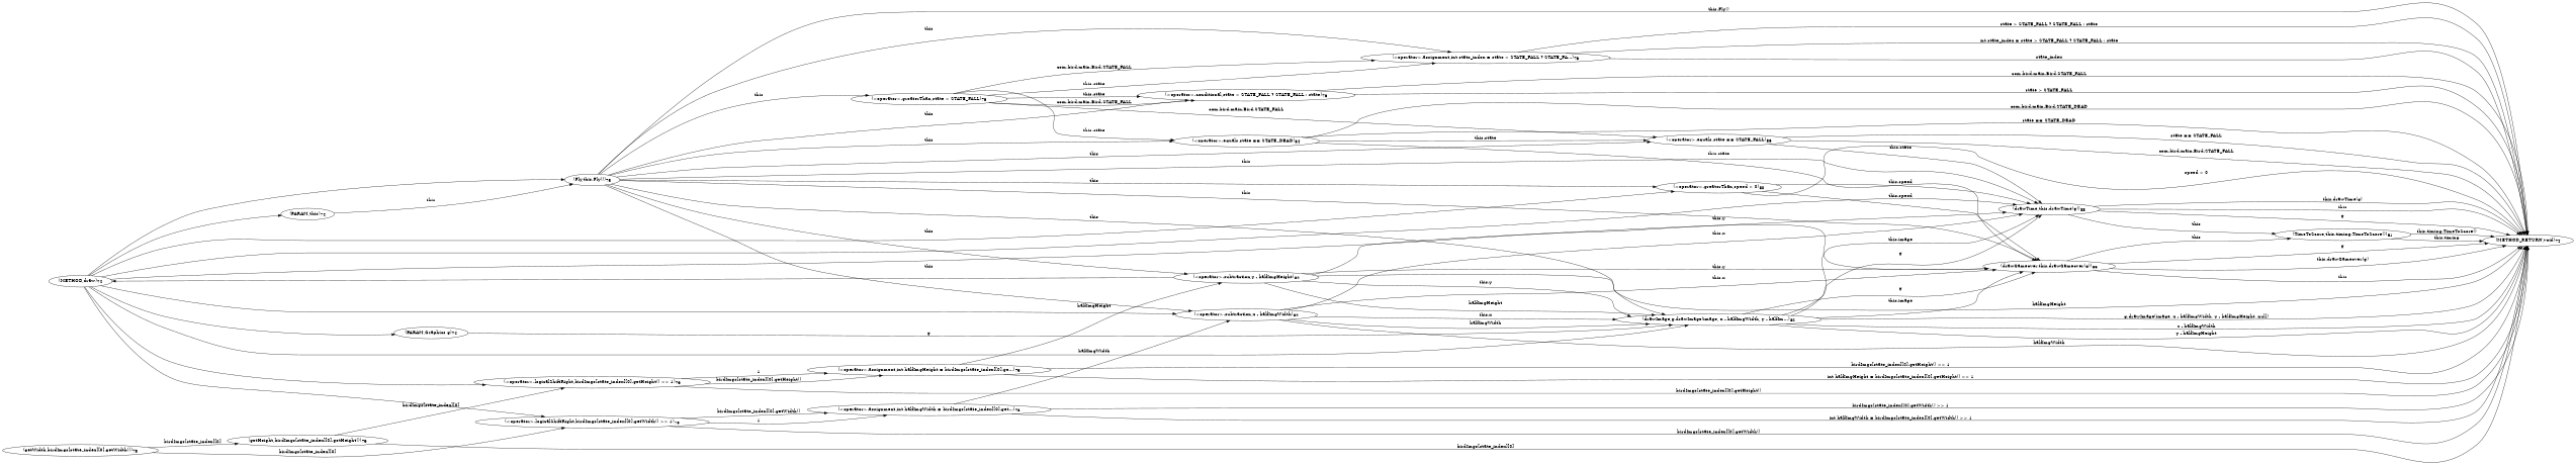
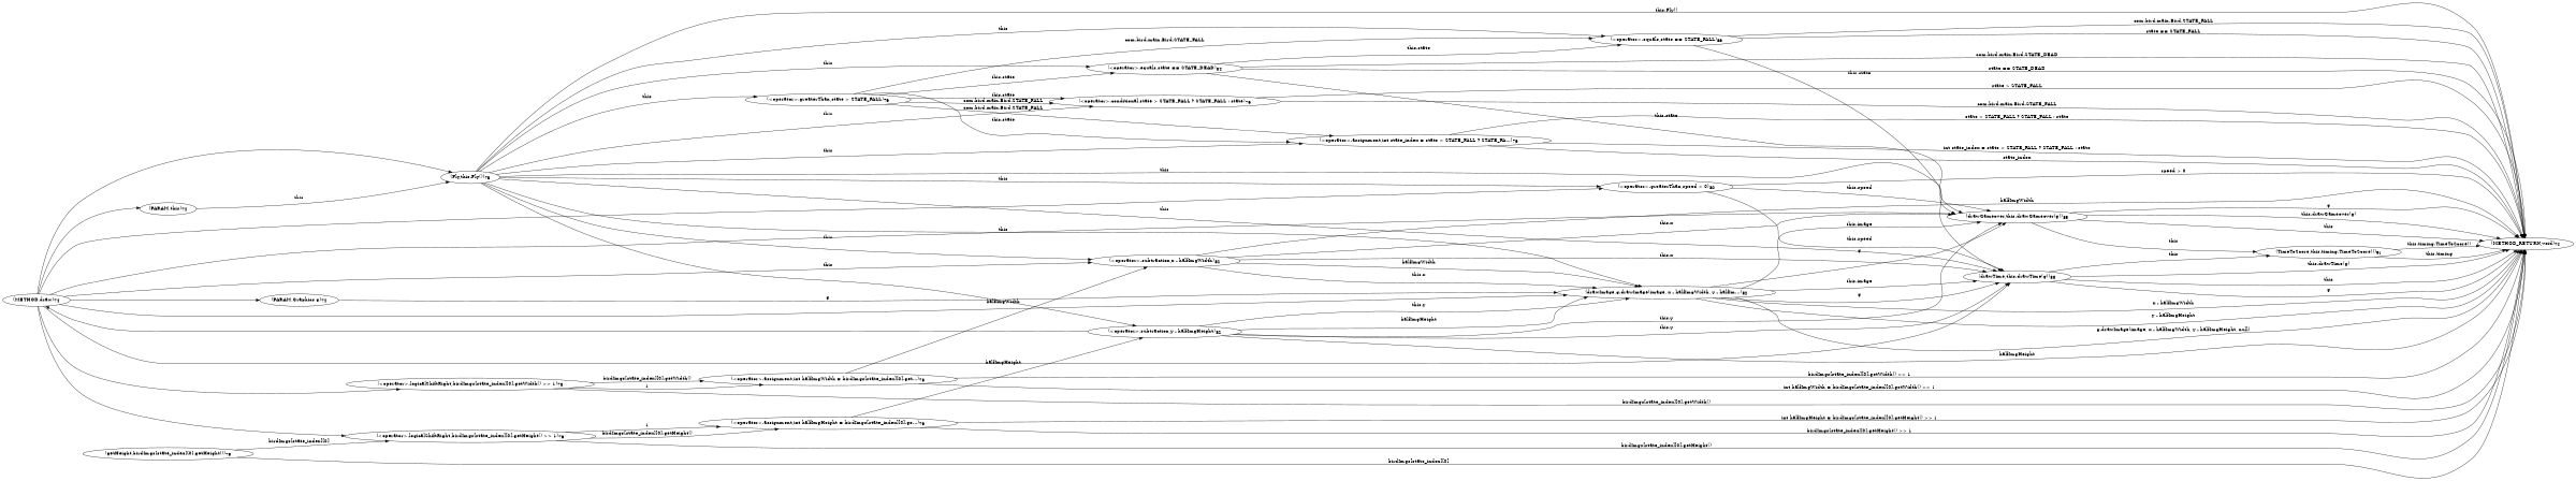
  digraph {
    rankdir=LR
    n1 [label=<(METHOD,draw)<SUB>74</SUB>>]
    n2 [label=<(PARAM,this)<SUB>74</SUB>>]
    n3 [label=<(PARAM,Graphics g)<SUB>74</SUB>>]
    n4 [label=<(Fly,this.Fly())<SUB>75</SUB>>]
    n5 [label=<(drawImage,g.drawImage(image, x - halfImgWidth, y - halfIm...)<SUB>82</SUB>>]
    n6 [label=<(&lt;operator&gt;.greaterThan,speed &gt; 0)<SUB>80</SUB>>]
    n7 [label=<(&lt;operator&gt;.logicalShiftRight,birdImgs[state_index][0].getWidth() &gt;&gt; 1)<SUB>78</SUB>>]
    n8 [label=<(&lt;operator&gt;.logicalShiftRight,birdImgs[state_index][0].getHeight() &gt;&gt; 1)<SUB>79</SUB>>]
    n9 [label=<(&lt;operator&gt;.subtraction,x - halfImgWidth)<SUB>82</SUB>>]
    n10 [label=<(drawGameover,this.drawGameover(g))<SUB>85</SUB>>]
    n11 [label=<(drawTime,this.drawTime(g))<SUB>88</SUB>>]
    n12 [label=<(&lt;operator&gt;.subtraction,y - halfImgHeight)<SUB>82</SUB>>]
    n13 [label=<(METHOD_RETURN,void)<SUB>74</SUB>>]
    n14 [label=<(&lt;operator&gt;.assignment,int state_index = state &gt; STATE_FALL ? STATE_FA...)<SUB>76</SUB>>]
    n15 [label=<(&lt;operator&gt;.equals,state == STATE_DEAD)<SUB>84</SUB>>]
    n16 [label=<(&lt;operator&gt;.conditional,state &gt; STATE_FALL ? STATE_FALL : state)<SUB>76</SUB>>]
    n17 [label=<(&lt;operator&gt;.greaterThan,state &gt; STATE_FALL)<SUB>76</SUB>>]
    n18 [label=<(&lt;operator&gt;.equals,state == STATE_FALL)<SUB>86</SUB>>]
    n19 [label=<(&lt;operator&gt;.assignment,int halfImgWidth = birdImgs[state_index][0].get...)<SUB>78</SUB>>]
    n20 [label=<(&lt;operator&gt;.assignment,int halfImgHeight = birdImgs[state_index][0].ge...)<SUB>79</SUB>>]
    n21 [label=<(TimeToScore,this.timing.TimeToScore())<SUB>91</SUB>>]
-   n22 [label=<(getWidth,birdImgs[state_index][0].getWidth())<SUB>78</SUB>>]
    n23 [label=<(getHeight,birdImgs[state_index][0].getHeight())<SUB>79</SUB>>]
    n1 -> n2
    n1 -> n3
    n1 -> n4
    n1 -> n5
    n1 -> n6
    n1 -> n7
    n1 -> n8
    n1 -> n9
    n1 -> n10
    n1 -> n11
    n2 -> n4 [label=this]
    n3 -> n5 [label=g]
    n4 -> n5 [label=this]
    n4 -> n6 [label=this]
    n4 -> n9 [label=this]
    n4 -> n10 [label=this]
    n4 -> n11 [label=this]
    n4 -> n12 [label=this]
    n4 -> n13 [label="this.Fly()"]
    n4 -> n14 [label=this]
    n4 -> n15 [label=this]
    n4 -> n16 [label=this]
    n4 -> n17 [label=this]
    n4 -> n18 [label=this]
    n5 -> n10 [label="this.image"]
    n5 -> n10 [label=g]
    n5 -> n11 [label="this.image"]
    n5 -> n11 [label=g]
    n5 -> n13 [label="x - halfImgWidth"]
    n5 -> n13 [label="y - halfImgHeight"]
    n5 -> n13 [label="g.drawImage(image, x - halfImgWidth, y - halfImgHeight, null)"]
    n6 -> n10 [label="this.speed"]
    n6 -> n11 [label="this.speed"]
    n6 -> n13 [label="speed &gt; 0"]
    n7 -> n13 [label="birdImgs[state_index][0].getWidth()"]
    n7 -> n19 [label="birdImgs[state_index][0].getWidth()"]
    n7 -> n19 [label=1]
    n8 -> n13 [label="birdImgs[state_index][0].getHeight()"]
    n8 -> n20 [label="birdImgs[state_index][0].getHeight()"]
    n8 -> n20 [label=1]
    n9 -> n5 [label="this.x"]
    n9 -> n5 [label=halfImgWidth]
    n9 -> n10 [label="this.x"]
    n9 -> n11 [label="this.x"]
    n9 -> n13 [label=halfImgWidth]
    n10 -> n13 [label=this]
    n10 -> n13 [label=g]
    n10 -> n13 [label="this.drawGameover(g)"]
    n10 -> n21 [label=this]
    n11 -> n13 [label=this]
    n11 -> n13 [label=g]
    n11 -> n13 [label="this.drawTime(g)"]
    n11 -> n21 [label=this]
    n12 -> n1
    n12 -> n5 [label="this.y"]
    n12 -> n5 [label=halfImgHeight]
    n12 -> n10 [label="this.y"]
    n12 -> n11 [label="this.y"]
    n12 -> n13 [label=halfImgHeight]
    n14 -> n13 [label=state_index]
    n14 -> n13 [label="state &gt; STATE_FALL ? STATE_FALL : state"]
    n14 -> n13 [label="int state_index = state &gt; STATE_FALL ? STATE_FALL : state"]
    n15 -> n10 [label="this.state"]
    n15 -> n13 [label="com.bird.main.Bird.STATE_DEAD"]
    n15 -> n13 [label="state == STATE_DEAD"]
    n15 -> n18 [label="this.state"]
    n16 -> n13 [label="state &gt; STATE_FALL"]
    n16 -> n13 [label="com.bird.main.Bird.STATE_FALL"]
    n17 -> n14 [label="com.bird.main.Bird.STATE_FALL"]
    n17 -> n14 [label="this.state"]
    n17 -> n15 [label="this.state"]
    n17 -> n16 [label="com.bird.main.Bird.STATE_FALL"]
    n17 -> n16 [label="this.state"]
    n17 -> n18 [label="com.bird.main.Bird.STATE_FALL"]
    n18 -> n11 [label="this.state"]
    n18 -> n13 [label="com.bird.main.Bird.STATE_FALL"]
    n18 -> n13 [label="state == STATE_FALL"]
    n19 -> n9 [label=halfImgWidth]
    n19 -> n13 [label="birdImgs[state_index][0].getWidth() &gt;&gt; 1"]
    n19 -> n13 [label="int halfImgWidth = birdImgs[state_index][0].getWidth() &gt;&gt; 1"]
    n20 -> n12 [label=halfImgHeight]
    n20 -> n13 [label="birdImgs[state_index][0].getHeight() &gt;&gt; 1"]
    n20 -> n13 [label="int halfImgHeight = birdImgs[state_index][0].getHeight() &gt;&gt; 1"]
    n21 -> n13 [label="this.timing"]
    n21 -> n13 [label="this.timing.TimeToScore()"]
-   n22 -> n7 [label="birdImgs[state_index][0]"]
-   n22 -> n23 [label="birdImgs[state_index][0]"]
    n23 -> n8 [label="birdImgs[state_index][0]"]
    n23 -> n13 [label="birdImgs[state_index][0]"]
  }
